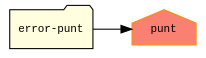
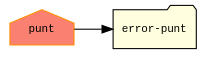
  digraph {
    rankdir=LR
    fontname="Liberation Mono"
    node [fontcolor=black fontsize=10 style=filled fontname="Liberation Mono"]
    punt [color=darkorange fillcolor=salmon shape=house]
    "error-punt" [color=black fillcolor=lightyellow shape=folder]
-   "error-punt" -> punt [fontsize=8 color=black fontname="Liberation Mono"]
+   punt -> "error-punt" [fontsize=8 color=black fontname="Liberation Mono"]
  }
